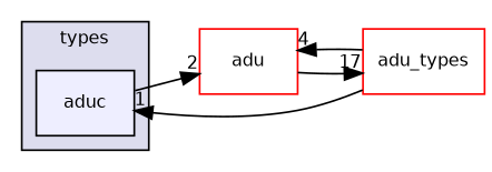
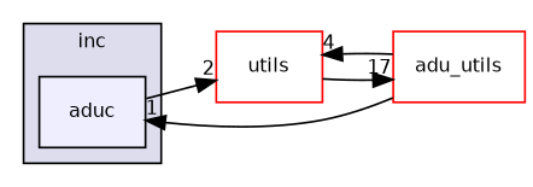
  digraph {
    compound=true
    rankdir=LR
    node [fillcolor=white fontname=Helvetica fontsize=10 shape=box style=filled color=red]
    edge [labeldistance=1.5 labelfontname=Helvetica labelfontsize=10]
    n1 [fillcolor="#eeeeff" label=aduc pencolor=black color=""]
-   n2 [label=adu]
-   n3 [label=adu_types]
+   n2 [label=utils]
+   n3 [label=adu_utils]
    subgraph cluster_1 {
      bgcolor="#ddddee"
      fontname=Helvetica
      fontsize=10
-     label=types
+     label=inc
      pencolor=black
      n1
    }
    n1 -> n2 [headlabel=2]
    n2 -> n3 [headlabel=17]
    n3 -> n1 [headlabel=1]
    n3 -> n2 [headlabel=4]
  }
